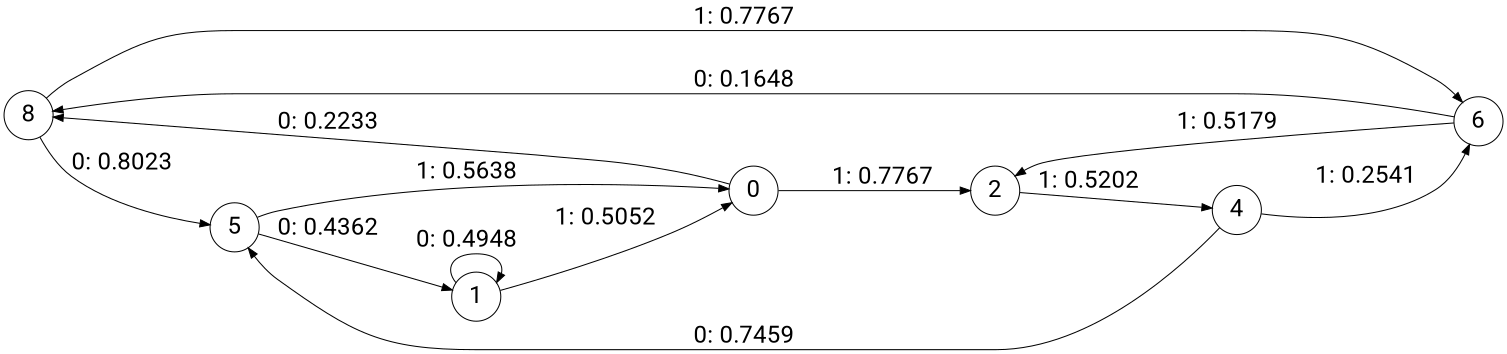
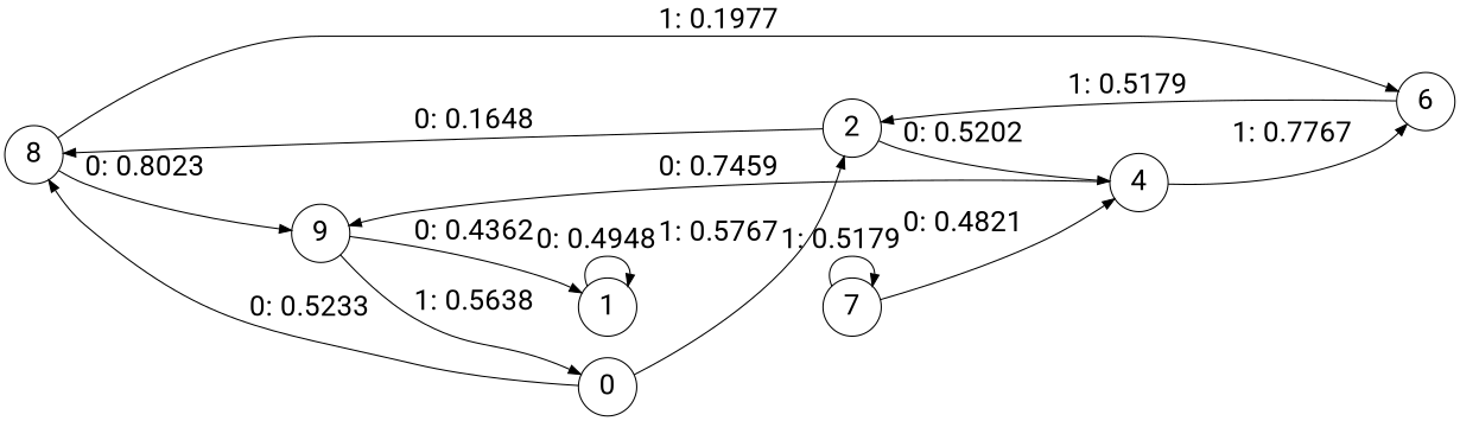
  digraph {
    fontname=Roboto
    rankdir=LR
    node [fontname=Roboto fontsize=24 shape=circle]
    edge [fontname=Roboto fontsize=24]
    n1 [label=8]
    0
    2
-   5
+   5 [label=9]
    6
    4
    1
+   7
    n1 -> 5 [label="0: 0.8023   "]
-   n1 -> 6 [label="1: 0.7767   "]
-   0 -> n1 [label="0: 0.2233   "]
-   0 -> 2 [label="1: 0.7767   "]
-   2 -> 4 [label="1: 0.5202   "]
+   n1 -> 6 [label="1: 0.1977   "]
+   0 -> n1 [label="0: 0.5233   "]
+   0 -> 2 [label="1: 0.5767   "]
+   2 -> 4 [label="0: 0.5202   "]
    5 -> 0 [label="1: 0.5638   "]
    5 -> 1 [label="0: 0.4362   "]
-   6 -> n1 [label="0: 0.1648   "]
+   2 -> n1 [label="0: 0.1648   "]
    6 -> 2 [label="1: 0.5179   "]
    4 -> 5 [label="0: 0.7459   "]
-   4 -> 6 [label="1: 0.2541   "]
-   1 -> 0 [label="1: 0.5052   "]
+   4 -> 6 [label="1: 0.7767   "]
    1 -> 1 [label="0: 0.4948   "]
+   7 -> 4 [label="0: 0.4821   "]
+   7 -> 7 [label="1: 0.5179   "]
  }
